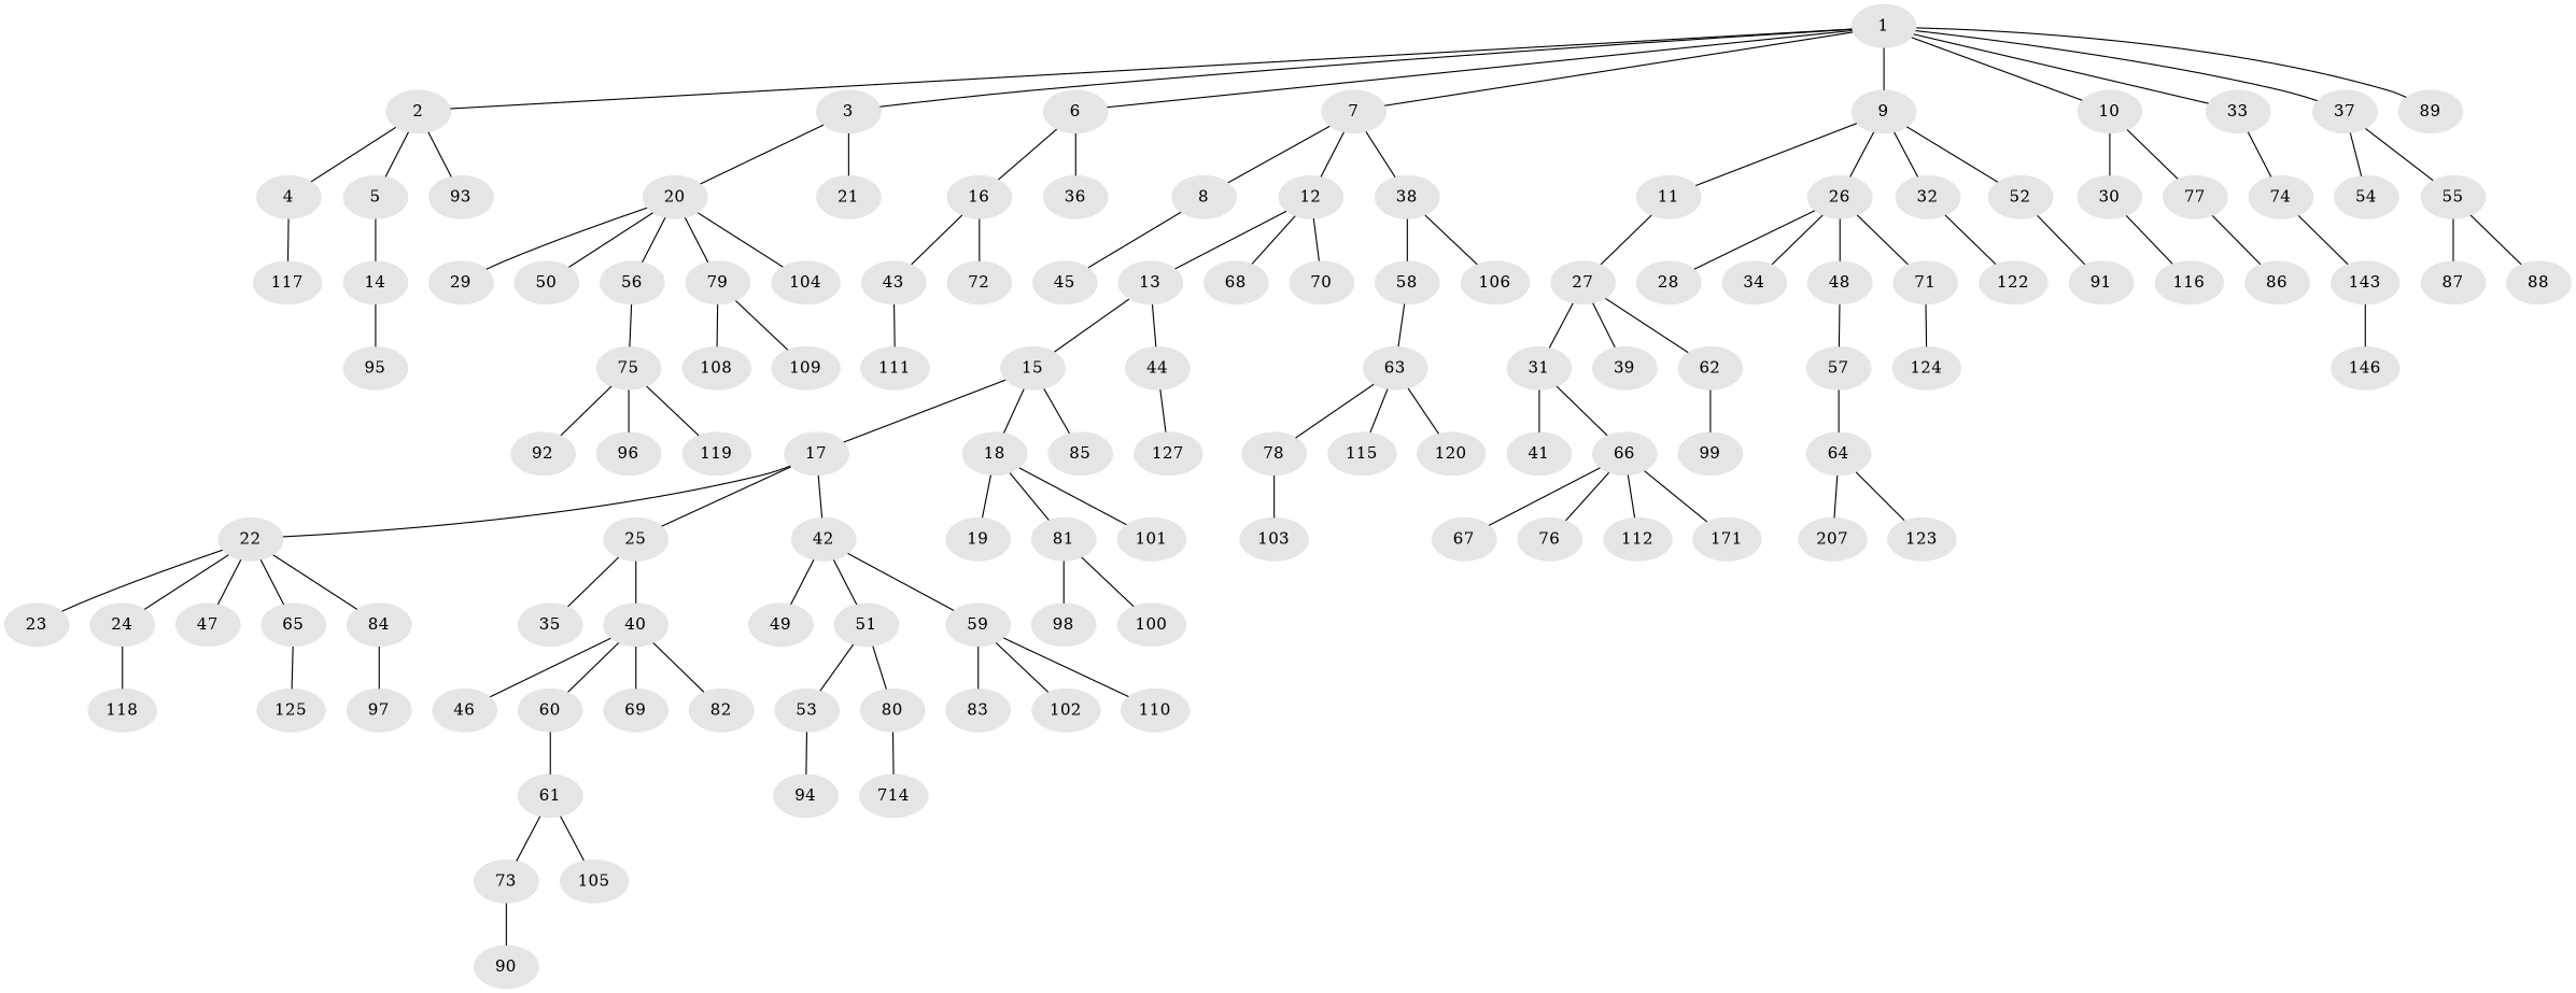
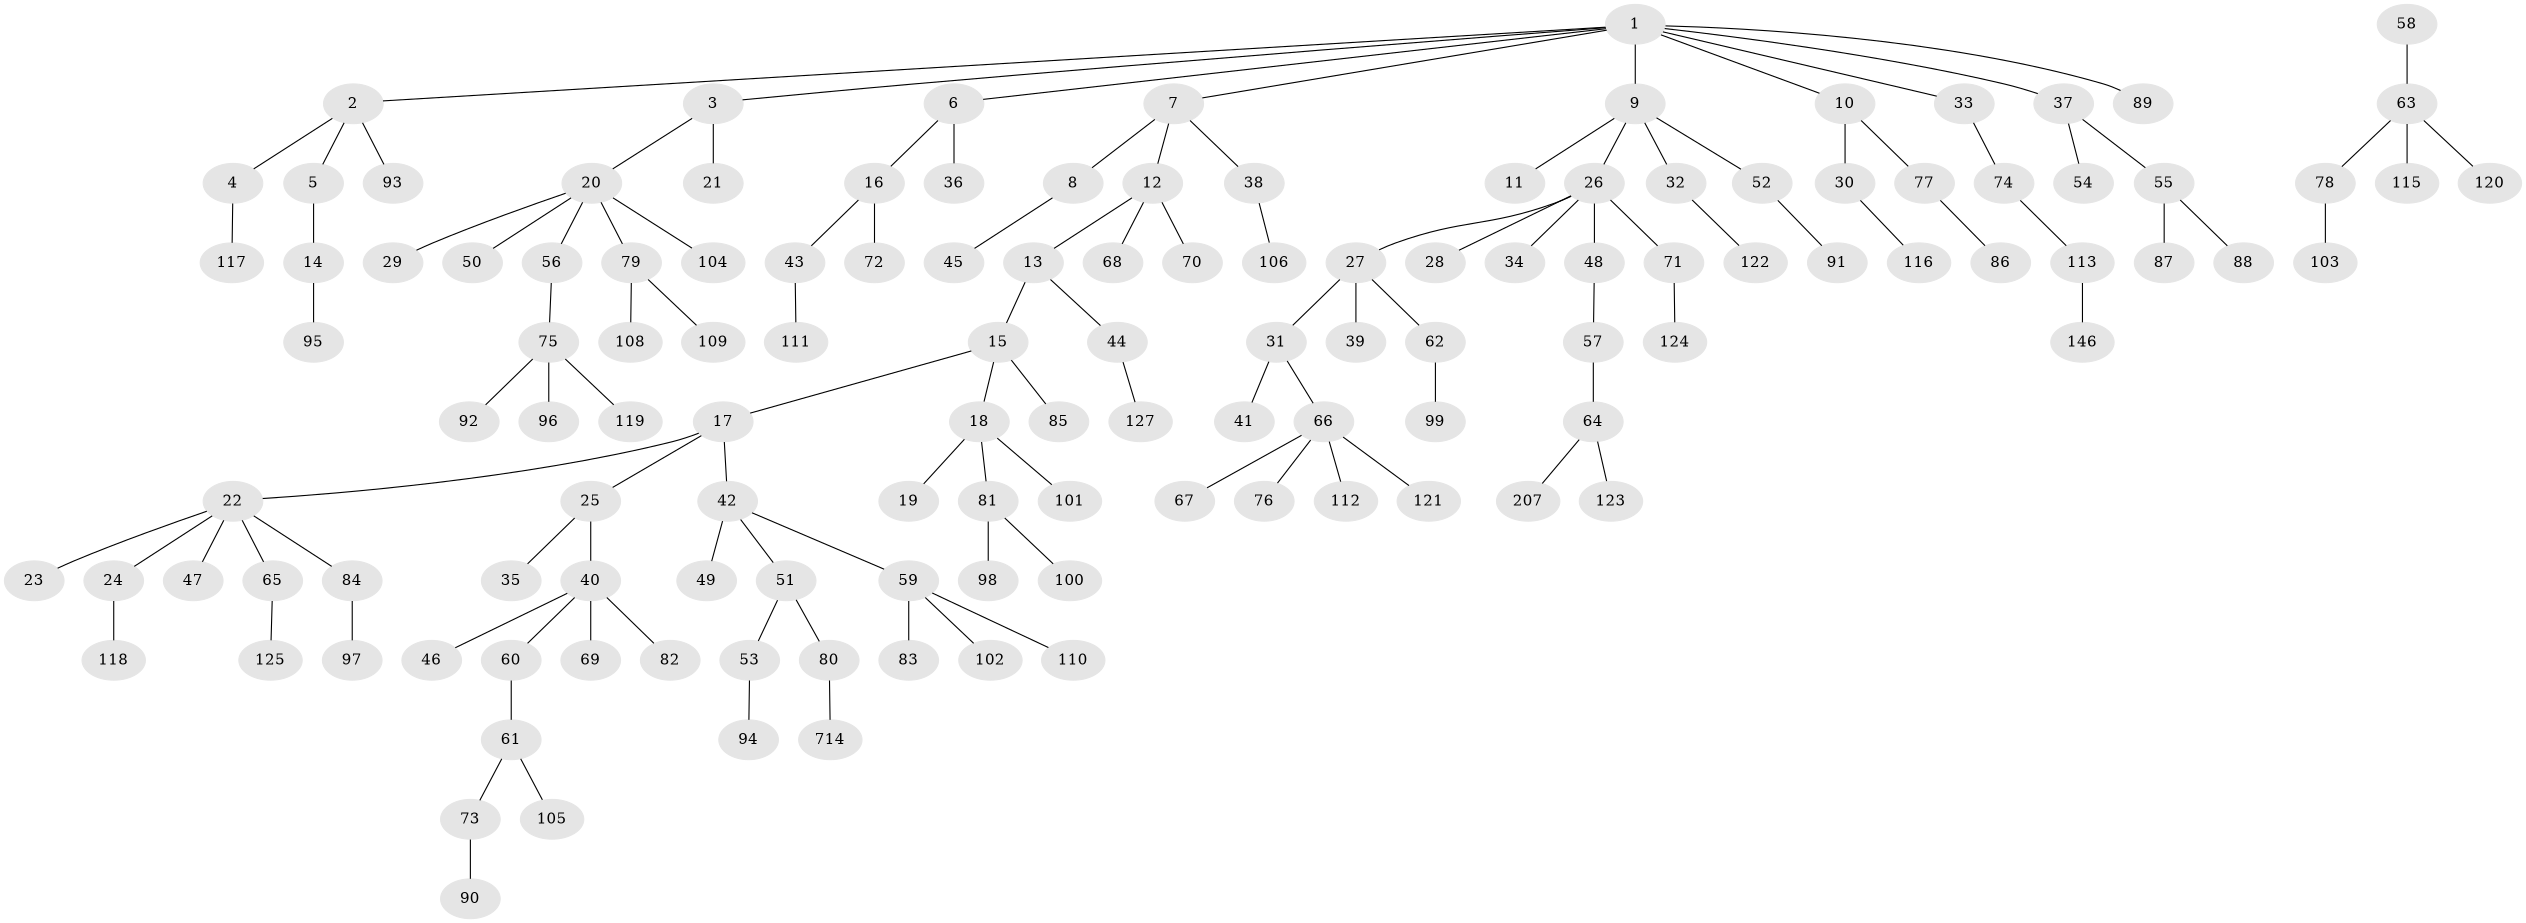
  graph {
    node [color=gray90 style=filled]
    1
    2
    3
    6
    7
    9
    10
    33
    37
    89
    4
    5
    93
    20
    21
    16
    36
    8
    12
    38
    11
    26
    32
    52
    30
    77
    74
    54
    55
    117
    14
    29
    50
    56
    79
    104
    95
    43
    72
    45
    13
    68
    70
    58
    106
    27
    28
    34
    48
    71
    122
    91
    116
    86
    15
    44
    17
    18
    85
    127
    22
    25
    42
    19
    81
    101
    111
    23
    24
    47
    65
    84
    35
    40
    49
    51
    59
    98
    100
    75
    108
    109
    118
    125
    97
    46
    60
    69
    82
    31
    39
    62
    57
    124
    41
    66
    99
    67
    76
    112
-   121 [label=171]
-   113 [label=143]
+   121
+   113
    87
    88
    63
    61
    53
    80
    83
    102
    110
    64
    94
    n114 [label=714]
    92
    96
    119
    n118 [label=207]
    123
    78
    115
    120
    73
    105
    90
    103
    n127 [label=146]
    1 -- 2
    1 -- 3
    1 -- 6
    1 -- 7
    1 -- 9
    1 -- 10
    1 -- 33
    1 -- 37
    1 -- 89
    2 -- 4
    2 -- 5
    2 -- 93
    3 -- 20
    3 -- 21
    6 -- 16
    6 -- 36
    7 -- 8
    7 -- 12
    7 -- 38
    9 -- 11
    9 -- 26
    9 -- 32
    9 -- 52
    10 -- 30
    10 -- 77
    33 -- 74
    37 -- 54
    37 -- 55
    4 -- 117
    5 -- 14
    20 -- 29
    20 -- 50
    20 -- 56
    20 -- 79
    20 -- 104
    16 -- 43
    16 -- 72
    8 -- 45
    12 -- 13
    12 -- 68
    12 -- 70
-   38 -- 58
    38 -- 106
-   11 -- 27
+   26 -- 27
    26 -- 28
    26 -- 34
    26 -- 48
    26 -- 71
    32 -- 122
    52 -- 91
    30 -- 116
    77 -- 86
    74 -- 113
    55 -- 87
    55 -- 88
    14 -- 95
    56 -- 75
    79 -- 108
    79 -- 109
    43 -- 111
    13 -- 15
    13 -- 44
    58 -- 63
    27 -- 31
    27 -- 39
    27 -- 62
    48 -- 57
    71 -- 124
    15 -- 17
    15 -- 18
    15 -- 85
    44 -- 127
    17 -- 22
    17 -- 25
    17 -- 42
    18 -- 19
    18 -- 81
    18 -- 101
    22 -- 23
    22 -- 24
    22 -- 47
    22 -- 65
    22 -- 84
    25 -- 35
    25 -- 40
    42 -- 49
    42 -- 51
    42 -- 59
    81 -- 98
    81 -- 100
    24 -- 118
    65 -- 125
    84 -- 97
    40 -- 46
    40 -- 60
    40 -- 69
    40 -- 82
    51 -- 53
    51 -- 80
    59 -- 83
    59 -- 102
    59 -- 110
    75 -- 92
    75 -- 96
    75 -- 119
    60 -- 61
    31 -- 41
    31 -- 66
    62 -- 99
    57 -- 64
    66 -- 67
    66 -- 76
    66 -- 112
    66 -- 121
    113 -- n127
    63 -- 78
    63 -- 115
    63 -- 120
    61 -- 73
    61 -- 105
    53 -- 94
    80 -- n114
    64 -- n118
    64 -- 123
    78 -- 103
    73 -- 90
  }
